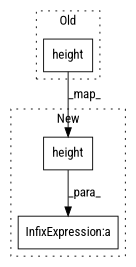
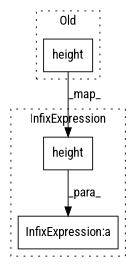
  digraph {
    fontname="Roboto Condensed"
    node [a=32 l=8 shape=box fontname="Roboto Condensed"]
    edge [fontname="Roboto Condensed"]
    n1 [label=height s=18650]
    n2 [a=27 l=3 label="InfixExpression:a" s=18658]
    n3 [label=height s=18621]
    subgraph cluster_1 {
-     label=New
+     label=InfixExpression
      style=dotted
      n1
      n2
    }
    subgraph cluster_2 {
      label=Old
      style=dotted
      n3
    }
    n1 -> n2 [label=_para_]
    n3 -> n1 [label=_map_]
  }
